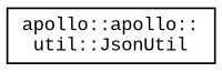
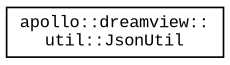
  digraph {
    rankdir=TB
    fontname="Liberation Mono"
-   n1 [color=black fillcolor=white fontname="Liberation Mono" fontsize=10 height=0.2 label="apollo::apollo::\lutil::JsonUtil" shape=record style=filled width=0.4]
+   n1 [color=black fillcolor=white fontname="Liberation Mono" fontsize=10 height=0.2 label="apollo::dreamview::\lutil::JsonUtil" shape=record style=filled width=0.4]
  }
